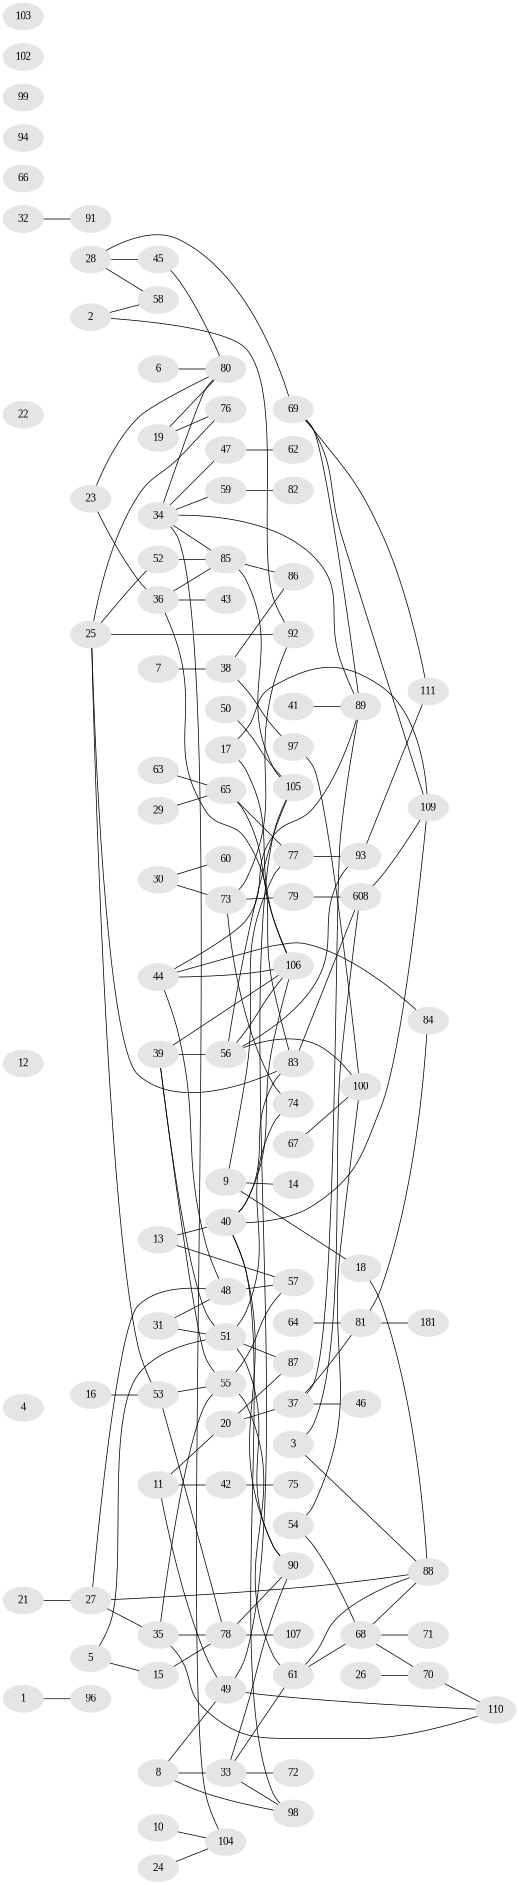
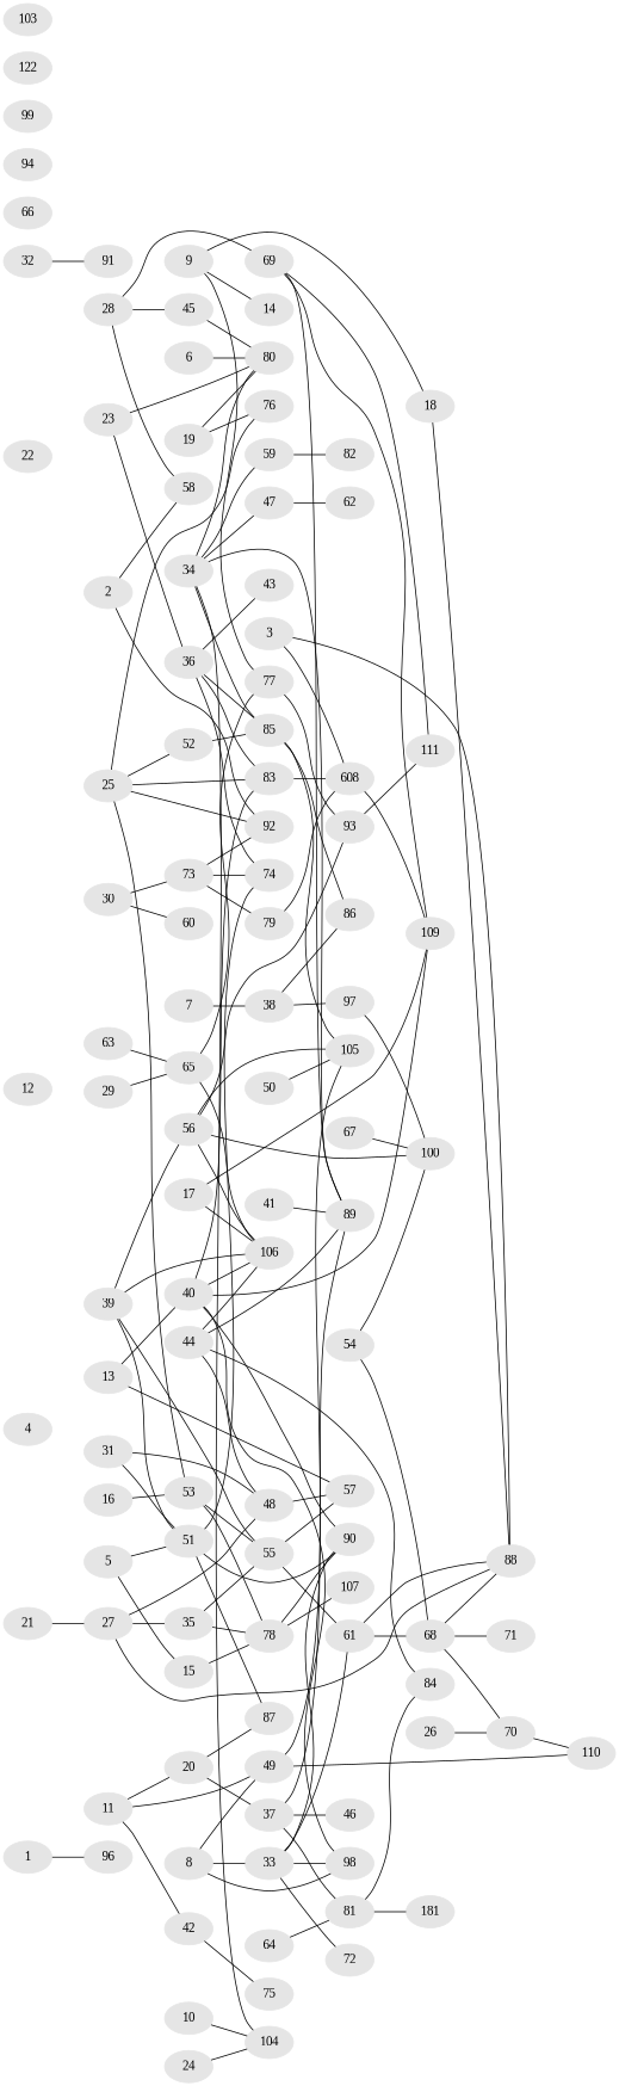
  graph {
    fontname="Liberation Serif"
    rankdir=LR
    node [color=gray90 fontname="Liberation Serif" style=filled]
    edge [fontname="Liberation Serif"]
    1
    96
    2
    58
    92
    3
    88
    n8 [label=608]
    109
    4
    5
    15
    51
    78
    87
    90
    74
    6
    80
    7
    38
    86
    97
    8
    33
    49
    98
    61
    72
    110
    105
    9
    14
    18
    77
    93
    10
    104
    11
    20
    42
    37
    75
    12
    13
    40
    57
    106
    83
    107
    16
    53
    55
    17
    19
    76
    89
    46
    81
    21
    27
    35
    48
    22
    23
    36
    85
    43
    24
    25
    52
    26
    70
    28
    45
    69
    111
    29
    65
    30
    60
    73
    79
    31
    32
    91
    68
    34
    47
    59
    62
    82
    84
    n94 [label=181]
    100
    39
    56
    41
    44
    50
    54
    71
    63
    64
    66
    67
    94
    99
-   102
+   102 [label=122]
    103
    1 -- 96
    2 -- 58
    2 -- 92
    3 -- 88
    3 -- n8
    n8 -- 109
    5 -- 15
    5 -- 51
    15 -- 78
    51 -- 87
    51 -- 90
    51 -- 74
    78 -- 90
    78 -- 107
    6 -- 80
    7 -- 38
    38 -- 86
    38 -- 97
    97 -- 100
    8 -- 33
    8 -- 49
    8 -- 98
    33 -- 90
    33 -- 98
    33 -- 61
    33 -- 72
    49 -- 110
    49 -- 105
    61 -- 88
    61 -- 68
    9 -- 14
    9 -- 18
    9 -- 77
    18 -- 88
    77 -- 93
    93 -- 111
    10 -- 104
    11 -- 49
    11 -- 20
    11 -- 42
    20 -- 87
    20 -- 37
    42 -- 75
    37 -- 89
    37 -- 46
    37 -- 81
    13 -- 40
    13 -- 57
    40 -- 109
    40 -- 90
    40 -- 98
    40 -- 106
    40 -- 83
    83 -- n8
    16 -- 53
    53 -- 78
    53 -- 55
    55 -- 61
    55 -- 57
    17 -- 109
    17 -- 106
    19 -- 80
    19 -- 76
    81 -- 84
    81 -- n94
    21 -- 27
    27 -- 88
    27 -- 35
    27 -- 48
    35 -- 78
-   35 -- 110
    35 -- 55
    48 -- 57
    23 -- 80
    23 -- 36
+   36 -- 74
    36 -- 83
    36 -- 85
    36 -- 43
    85 -- 86
    85 -- 105
    24 -- 104
    25 -- 92
    25 -- 83
    25 -- 53
    25 -- 76
    25 -- 52
    52 -- 85
    26 -- 70
    70 -- 110
    28 -- 58
    28 -- 45
    28 -- 69
    45 -- 80
    69 -- 109
    69 -- 89
    69 -- 111
    29 -- 65
    65 -- 77
    65 -- 106
    30 -- 60
    30 -- 73
    73 -- 92
    73 -- 74
    73 -- 79
    79 -- n8
    31 -- 51
    31 -- 48
    32 -- 91
    68 -- 88
    68 -- 70
    68 -- 71
    34 -- 80
    34 -- 104
    34 -- 89
    34 -- 85
    34 -- 47
    34 -- 59
    47 -- 62
    59 -- 82
    39 -- 51
    39 -- 106
    39 -- 55
    39 -- 56
    56 -- 105
    56 -- 93
    56 -- 106
    56 -- 100
    41 -- 89
    44 -- 106
    44 -- 89
    44 -- 48
    44 -- 84
    50 -- 105
    54 -- 68
    54 -- 100
    63 -- 65
    64 -- 81
    67 -- 100
  }
